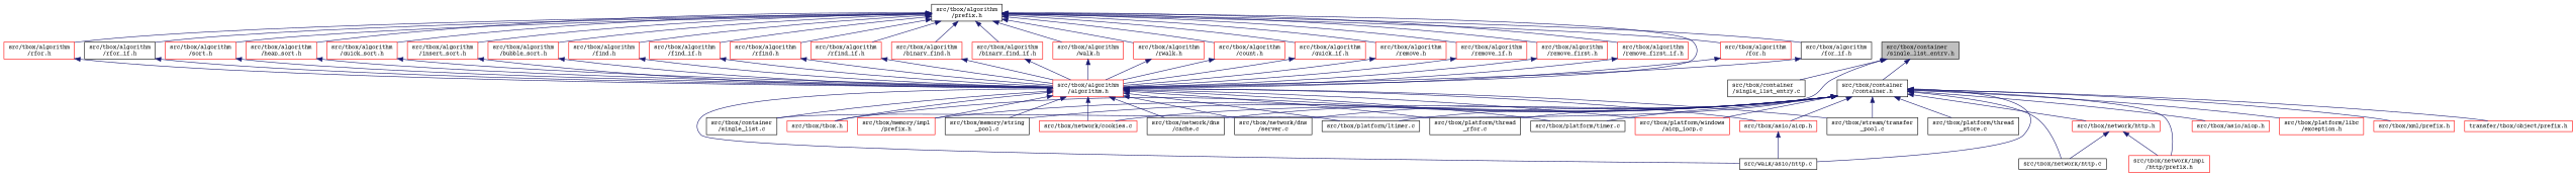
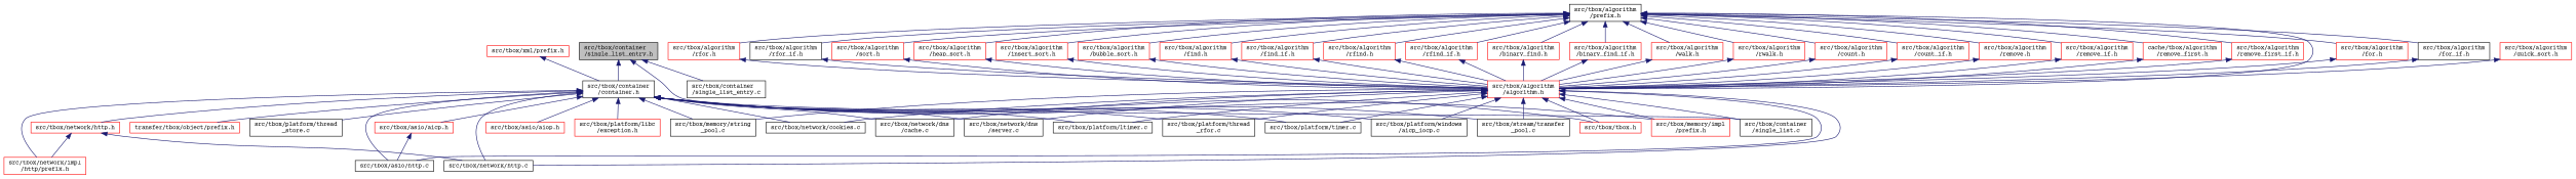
  digraph {
    fontname="Courier Prime"
    node [color=red fillcolor=white fontname="Courier Prime" fontsize=10 shape=record style=filled]
    edge [color=midnightblue dir=back fontname="Courier Prime" fontsize=10 labelfontname=CourierNew labelfontsize=10 style=solid]
    n1 [color=black fillcolor=grey75 fontcolor=black height=0.2 label="src/tbox/container\l/single_list_entry.h" width=0.4]
    n2 [color=black height=0.2 label="src/tbox/container\l/container.h" width=0.4]
    n3 [color=black height=0.2 label="src/tbox/container\l/single_list.c" width=0.4]
    n4 [color=black height=0.2 label="src/tbox/container\l/single_list_entry.c" width=0.4]
-   n5 [color=black height=0.2 label="src/walk/asio/http.c" width=0.4]
+   n5 [color=black height=0.2 label="src/tbox/asio/http.c" width=0.4]
    n6 [height=0.2 label="src/tbox/memory/impl\l/prefix.h" width=0.4]
    n7 [color=black height=0.2 label="src/tbox/memory/string\l_pool.c" width=0.4]
-   n8 [height=0.2 label="src/tbox/network/cookies.c" width=0.4]
+   n8 [color=black height=0.2 label="src/tbox/network/cookies.c" width=0.4]
    n9 [color=black height=0.2 label="src/tbox/network/dns\l/cache.c" width=0.4]
    n10 [color=black height=0.2 label="src/tbox/network/dns\l/server.c" width=0.4]
    n11 [color=black height=0.2 label="src/tbox/network/http.c" width=0.4]
    n12 [color=black height=0.2 label="src/tbox/platform/ltimer.c" width=0.4]
    n13 [color=black height=0.2 label="src/tbox/platform/thread\l_rfor.c" width=0.4]
    n14 [color=black height=0.2 label="src/tbox/platform/timer.c" width=0.4]
-   n15 [height=0.2 label="src/tbox/platform/windows\l/aicp_iocp.c" width=0.4]
+   n15 [color=black height=0.2 label="src/tbox/platform/windows\l/aicp_iocp.c" width=0.4]
    n16 [color=black height=0.2 label="src/tbox/stream/transfer\l_pool.c" width=0.4]
    n17 [height=0.2 label="src/tbox/tbox.h" width=0.4]
    n18 [height=0.2 label="src/tbox/asio/aicp.h" width=0.4]
    n19 [height=0.2 label="src/tbox/asio/aiop.h" width=0.4]
    n20 [height=0.2 label="src/tbox/platform/libc\l/exception.h" width=0.4]
    n21 [height=0.2 label="src/tbox/network/http.h" width=0.4]
    n22 [height=0.2 label="src/tbox/network/impl\l/http/prefix.h" width=0.4]
    n23 [height=0.2 label="src/tbox/xml/prefix.h" width=0.4]
    n24 [height=0.2 label="transfer/tbox/object/prefix.h" width=0.4]
    n25 [color=black height=0.2 label="src/tbox/platform/thread\l_store.c" width=0.4]
    n26 [color=black height=0.2 label="src/tbox/algorithm\l/prefix.h" width=0.4]
    n27 [height=0.2 label="src/tbox/algorithm\l/algorithm.h" width=0.4]
    n28 [height=0.2 label="src/tbox/algorithm\l/for.h" width=0.4]
    n29 [color=black height=0.2 label="src/tbox/algorithm\l/for_if.h" width=0.4]
    n30 [height=0.2 label="src/tbox/algorithm\l/rfor.h" width=0.4]
    n31 [color=black height=0.2 label="src/tbox/algorithm\l/rfor_if.h" width=0.4]
    n32 [height=0.2 label="src/tbox/algorithm\l/sort.h" width=0.4]
    n33 [height=0.2 label="src/tbox/algorithm\l/heap_sort.h" width=0.4]
    n34 [height=0.2 label="src/tbox/algorithm\l/quick_sort.h" width=0.4]
    n35 [height=0.2 label="src/tbox/algorithm\l/insert_sort.h" width=0.4]
    n36 [height=0.2 label="src/tbox/algorithm\l/bubble_sort.h" width=0.4]
    n37 [height=0.2 label="src/tbox/algorithm\l/find.h" width=0.4]
    n38 [height=0.2 label="src/tbox/algorithm\l/find_if.h" width=0.4]
    n39 [height=0.2 label="src/tbox/algorithm\l/rfind.h" width=0.4]
    n40 [height=0.2 label="src/tbox/algorithm\l/rfind_if.h" width=0.4]
    n41 [height=0.2 label="src/tbox/algorithm\l/binary_find.h" width=0.4]
    n42 [height=0.2 label="src/tbox/algorithm\l/binary_find_if.h" width=0.4]
    n43 [height=0.2 label="src/tbox/algorithm\l/walk.h" width=0.4]
    n44 [height=0.2 label="src/tbox/algorithm\l/rwalk.h" width=0.4]
    n45 [height=0.2 label="src/tbox/algorithm\l/count.h" width=0.4]
-   n46 [height=0.2 label="src/tbox/algorithm\l/quick_if.h" width=0.4]
+   n46 [height=0.2 label="src/tbox/algorithm\l/count_if.h" width=0.4]
    n47 [height=0.2 label="src/tbox/algorithm\l/remove.h" width=0.4]
    n48 [height=0.2 label="src/tbox/algorithm\l/remove_if.h" width=0.4]
-   n49 [height=0.2 label="src/tbox/algorithm\l/remove_first.h" width=0.4]
+   n49 [height=0.2 label="cache/tbox/algorithm\l/remove_first.h" width=0.4]
    n50 [height=0.2 label="src/tbox/algorithm\l/remove_first_if.h" width=0.4]
    n1 -> n2
    n1 -> n3
    n1 -> n4
    n2 -> n5
    n2 -> n6
    n2 -> n7
    n2 -> n8
    n2 -> n9
    n2 -> n10
    n2 -> n11
    n2 -> n12
    n2 -> n13
    n2 -> n14
    n2 -> n15
    n2 -> n16
    n2 -> n17
    n2 -> n18
    n2 -> n19
    n2 -> n20
    n2 -> n21
    n2 -> n22
-   n2 -> n23
+   n23 -> n2
    n2 -> n24
    n2 -> n25
    n18 -> n5
    n21 -> n11
    n21 -> n22
    n26 -> n27
    n26 -> n28
    n26 -> n29
    n26 -> n30
    n26 -> n31
    n26 -> n32
    n26 -> n33
-   n26 -> n34
    n26 -> n35
    n26 -> n36
    n26 -> n37
    n26 -> n38
    n26 -> n39
    n26 -> n40
    n26 -> n41
    n26 -> n42
    n26 -> n43
    n26 -> n44
    n26 -> n45
    n26 -> n46
    n26 -> n47
    n26 -> n48
    n26 -> n49
    n26 -> n50
    n27 -> n3
    n27 -> n5
    n27 -> n6
    n27 -> n7
    n27 -> n8
    n27 -> n9
    n27 -> n10
-   n27 -> n18
+   n27 -> n11
    n27 -> n12
    n27 -> n13
    n27 -> n14
    n27 -> n15
    n27 -> n16
    n27 -> n17
    n28 -> n27
    n29 -> n27
    n30 -> n27
    n31 -> n27
    n32 -> n27
    n33 -> n27
    n34 -> n27
    n35 -> n27
    n36 -> n27
    n37 -> n27
    n38 -> n27
    n39 -> n27
    n40 -> n27
    n41 -> n27
    n42 -> n27
    n43 -> n27
    n44 -> n27
    n45 -> n27
    n46 -> n27
    n47 -> n27
    n48 -> n27
    n49 -> n27
    n50 -> n27
  }
